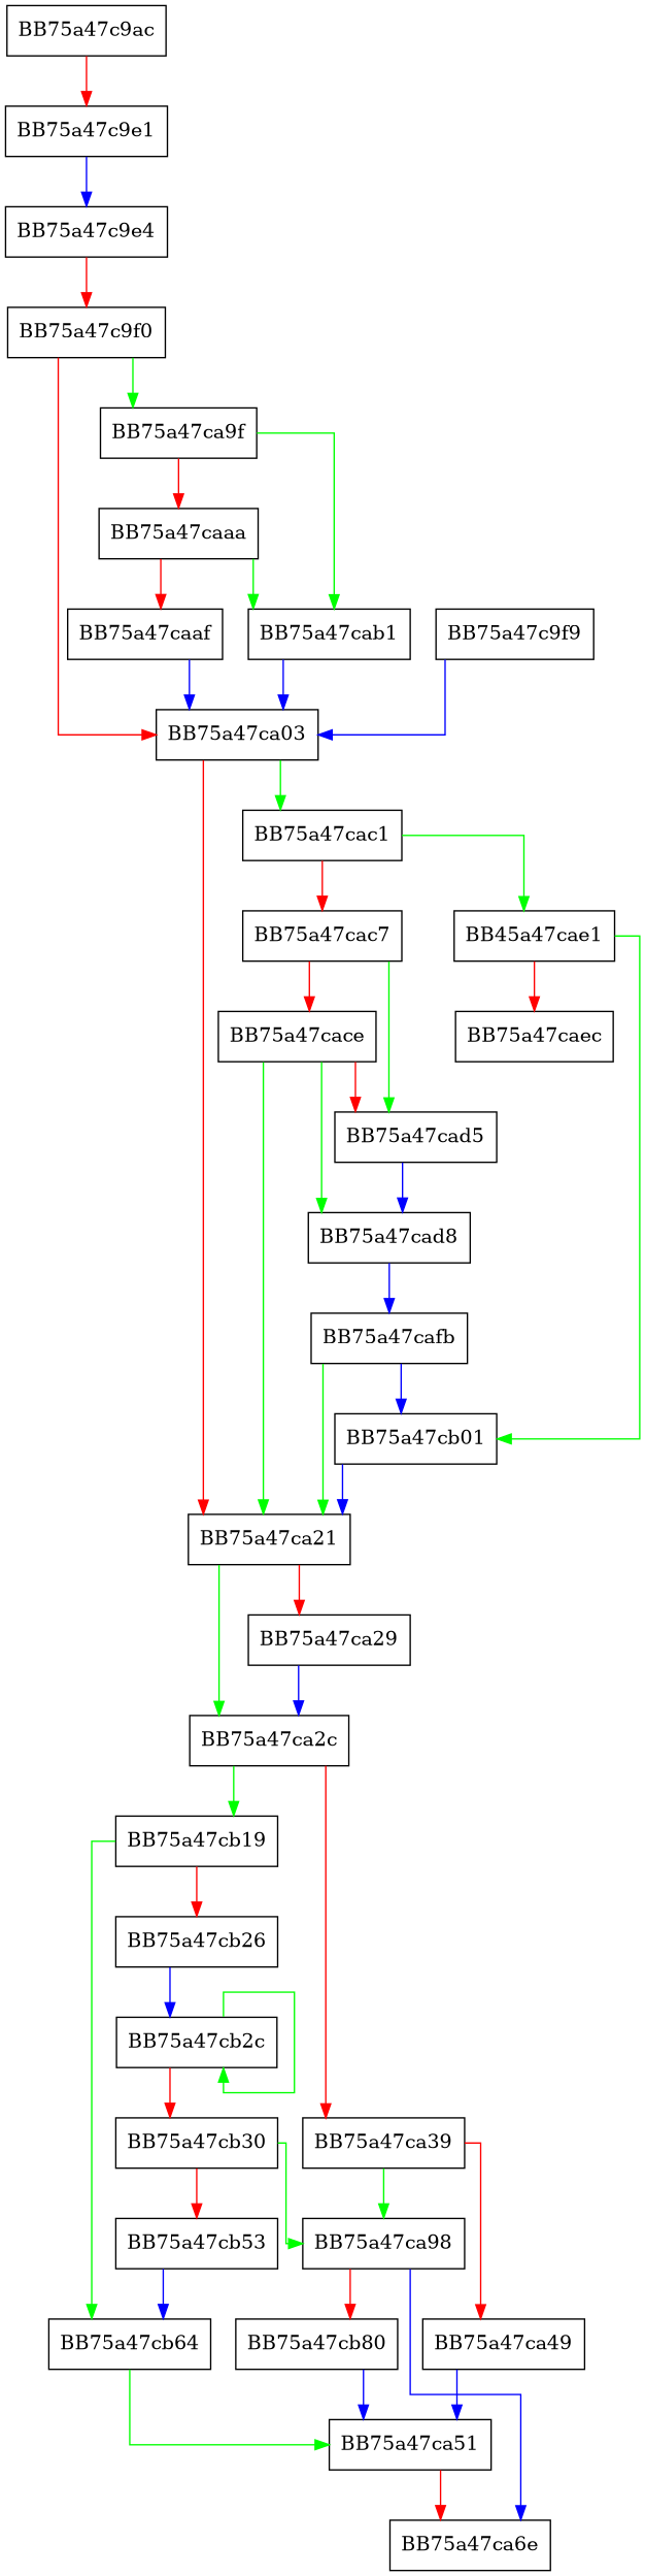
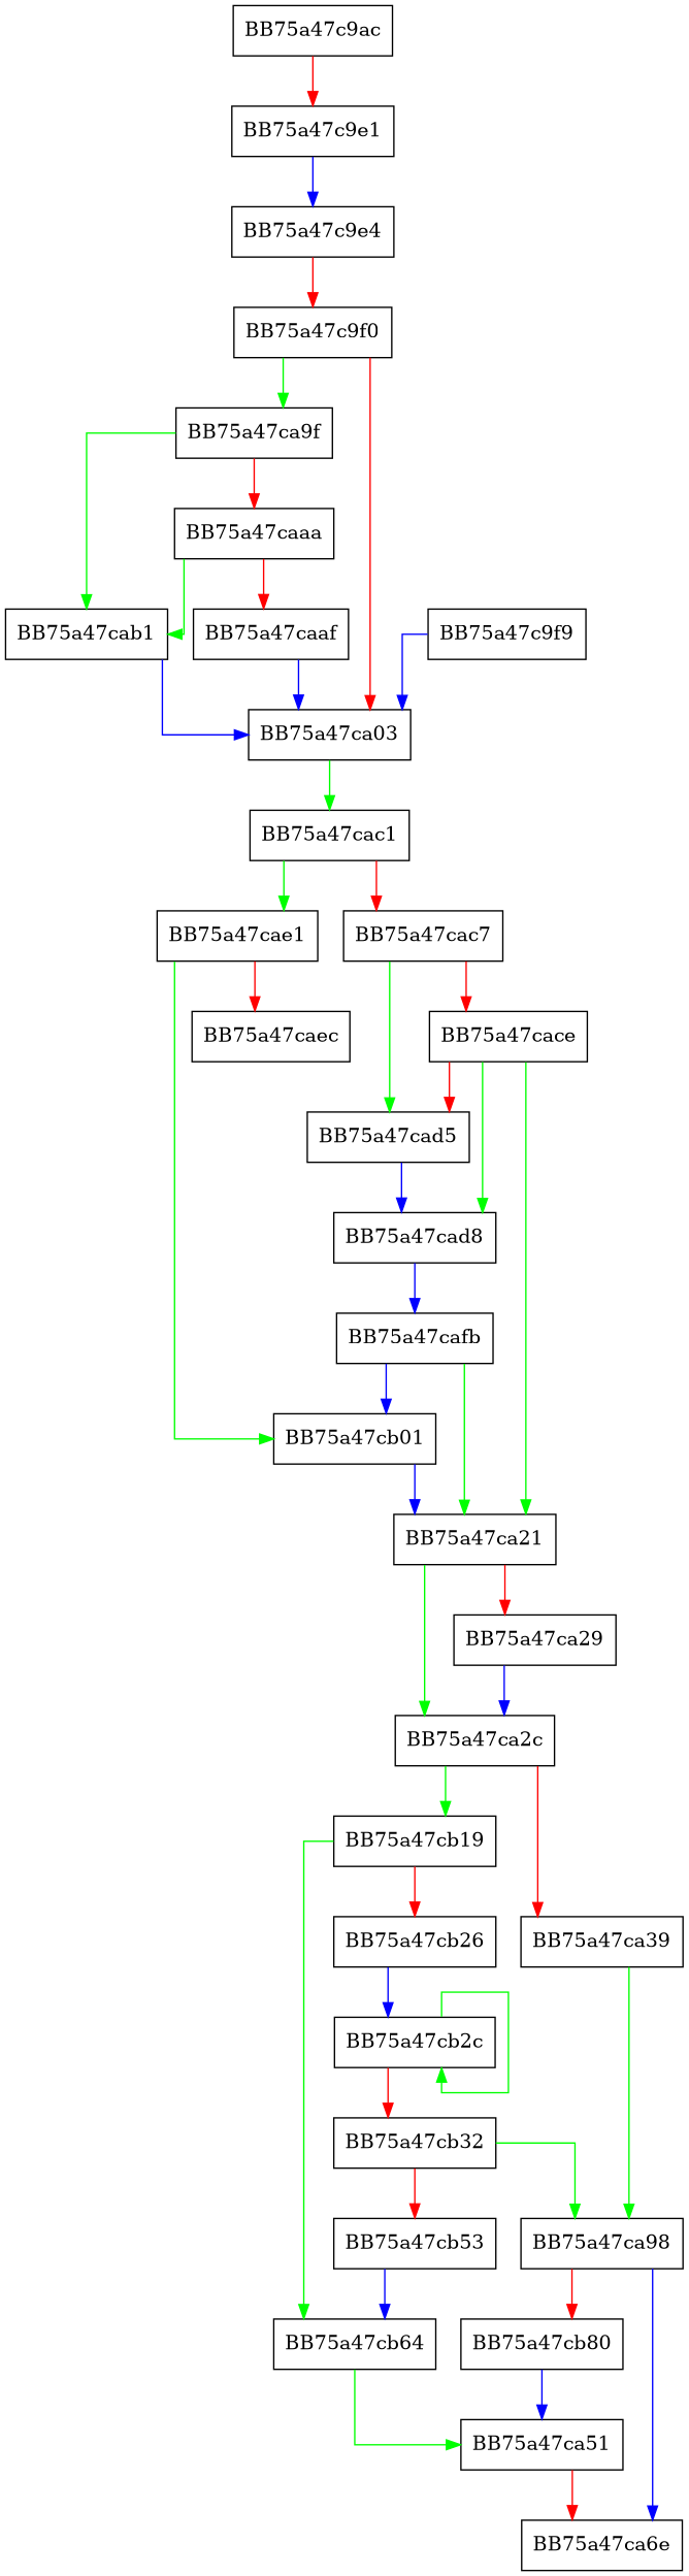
  digraph {
    splines=ortho
    node [shape=box]
    edge [color=red]
    BB75a47c9ac
    BB75a47c9e1
    BB75a47c9e4
    BB75a47c9f0
    n5 [label=BB75a47cab1]
    BB75a47ca9f
    BB75a47caaa
    BB75a47ca03
    BB75a47caaf
    BB75a47c9f9
    BB75a47cac1
    BB75a47ca21
-   BB75a47cae1 [label=BB45a47cae1]
+   BB75a47cae1
    BB75a47cac7
    BB75a47ca2c
    BB75a47ca29
    BB75a47cb01
    BB75a47caec
    BB75a47cad5
    BB75a47cace
    BB75a47cb19
    BB75a47ca39
    BB75a47cb64
    BB75a47cb26
    BB75a47ca98
-   BB75a47ca49
    BB75a47ca51
    BB75a47cb2c
    BB75a47ca6e
    BB75a47cb80
    BB75a47cad8
    BB75a47cafb
-   BB75a47cb32 [label=BB75a47cb30]
+   BB75a47cb32
    BB75a47cb53
    BB75a47c9ac -> BB75a47c9e1
    BB75a47c9e1 -> BB75a47c9e4 [color=blue]
    BB75a47c9e4 -> BB75a47c9f0
    BB75a47c9f0 -> BB75a47ca9f [color=green]
    BB75a47c9f0 -> BB75a47ca03
    n5 -> BB75a47ca03 [color=blue]
    BB75a47ca9f -> n5 [color=green]
    BB75a47ca9f -> BB75a47caaa
    BB75a47caaa -> n5 [color=green]
    BB75a47caaa -> BB75a47caaf
    BB75a47ca03 -> BB75a47cac1 [color=green]
-   BB75a47ca03 -> BB75a47ca21
    BB75a47caaf -> BB75a47ca03 [color=blue]
    BB75a47c9f9 -> BB75a47ca03 [color=blue]
    BB75a47cac1 -> BB75a47cae1 [color=green]
    BB75a47cac1 -> BB75a47cac7
    BB75a47ca21 -> BB75a47ca2c [color=green]
    BB75a47ca21 -> BB75a47ca29
    BB75a47cae1 -> BB75a47cb01 [color=green]
    BB75a47cae1 -> BB75a47caec
    BB75a47cac7 -> BB75a47cad5 [color=green]
    BB75a47cac7 -> BB75a47cace
    BB75a47ca2c -> BB75a47cb19 [color=green]
    BB75a47ca2c -> BB75a47ca39
    BB75a47ca29 -> BB75a47ca2c [color=blue]
    BB75a47cb01 -> BB75a47ca21 [color=blue]
    BB75a47cad5 -> BB75a47cad8 [color=blue]
    BB75a47cace -> BB75a47ca21 [color=green]
    BB75a47cace -> BB75a47cad5
    BB75a47cace -> BB75a47cad8 [color=green]
    BB75a47cb19 -> BB75a47cb64 [color=green]
    BB75a47cb19 -> BB75a47cb26
    BB75a47ca39 -> BB75a47ca98 [color=green]
-   BB75a47ca39 -> BB75a47ca49
    BB75a47cb64 -> BB75a47ca51 [color=green]
    BB75a47cb26 -> BB75a47cb2c [color=blue]
    BB75a47ca98 -> BB75a47ca6e [color=blue]
    BB75a47ca98 -> BB75a47cb80
-   BB75a47ca49 -> BB75a47ca51 [color=blue]
    BB75a47ca51 -> BB75a47ca6e
    BB75a47cb2c -> BB75a47cb2c [color=green]
    BB75a47cb2c -> BB75a47cb32
    BB75a47cb80 -> BB75a47ca51 [color=blue]
    BB75a47cad8 -> BB75a47cafb [color=blue]
    BB75a47cafb -> BB75a47ca21 [color=green]
    BB75a47cafb -> BB75a47cb01 [color=blue]
    BB75a47cb32 -> BB75a47ca98 [color=green]
    BB75a47cb32 -> BB75a47cb53
    BB75a47cb53 -> BB75a47cb64 [color=blue]
  }
